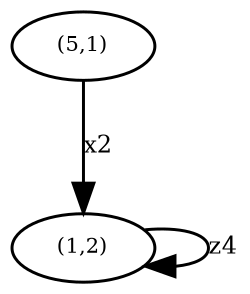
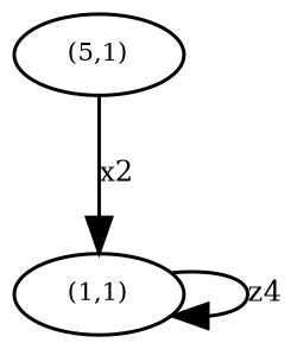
  digraph {
    node [fontsize=7]
    edge [fontsize=8]
-   n1 [height=.01 label="(1,2)" width=.01]
+   n1 [height=.01 label="(1,1)" width=.01]
    n2 [height=.01 label="(5,1)" width=.01]
    n1 -> n1 [label=z4]
    n2 -> n1 [label=x2]
  }
